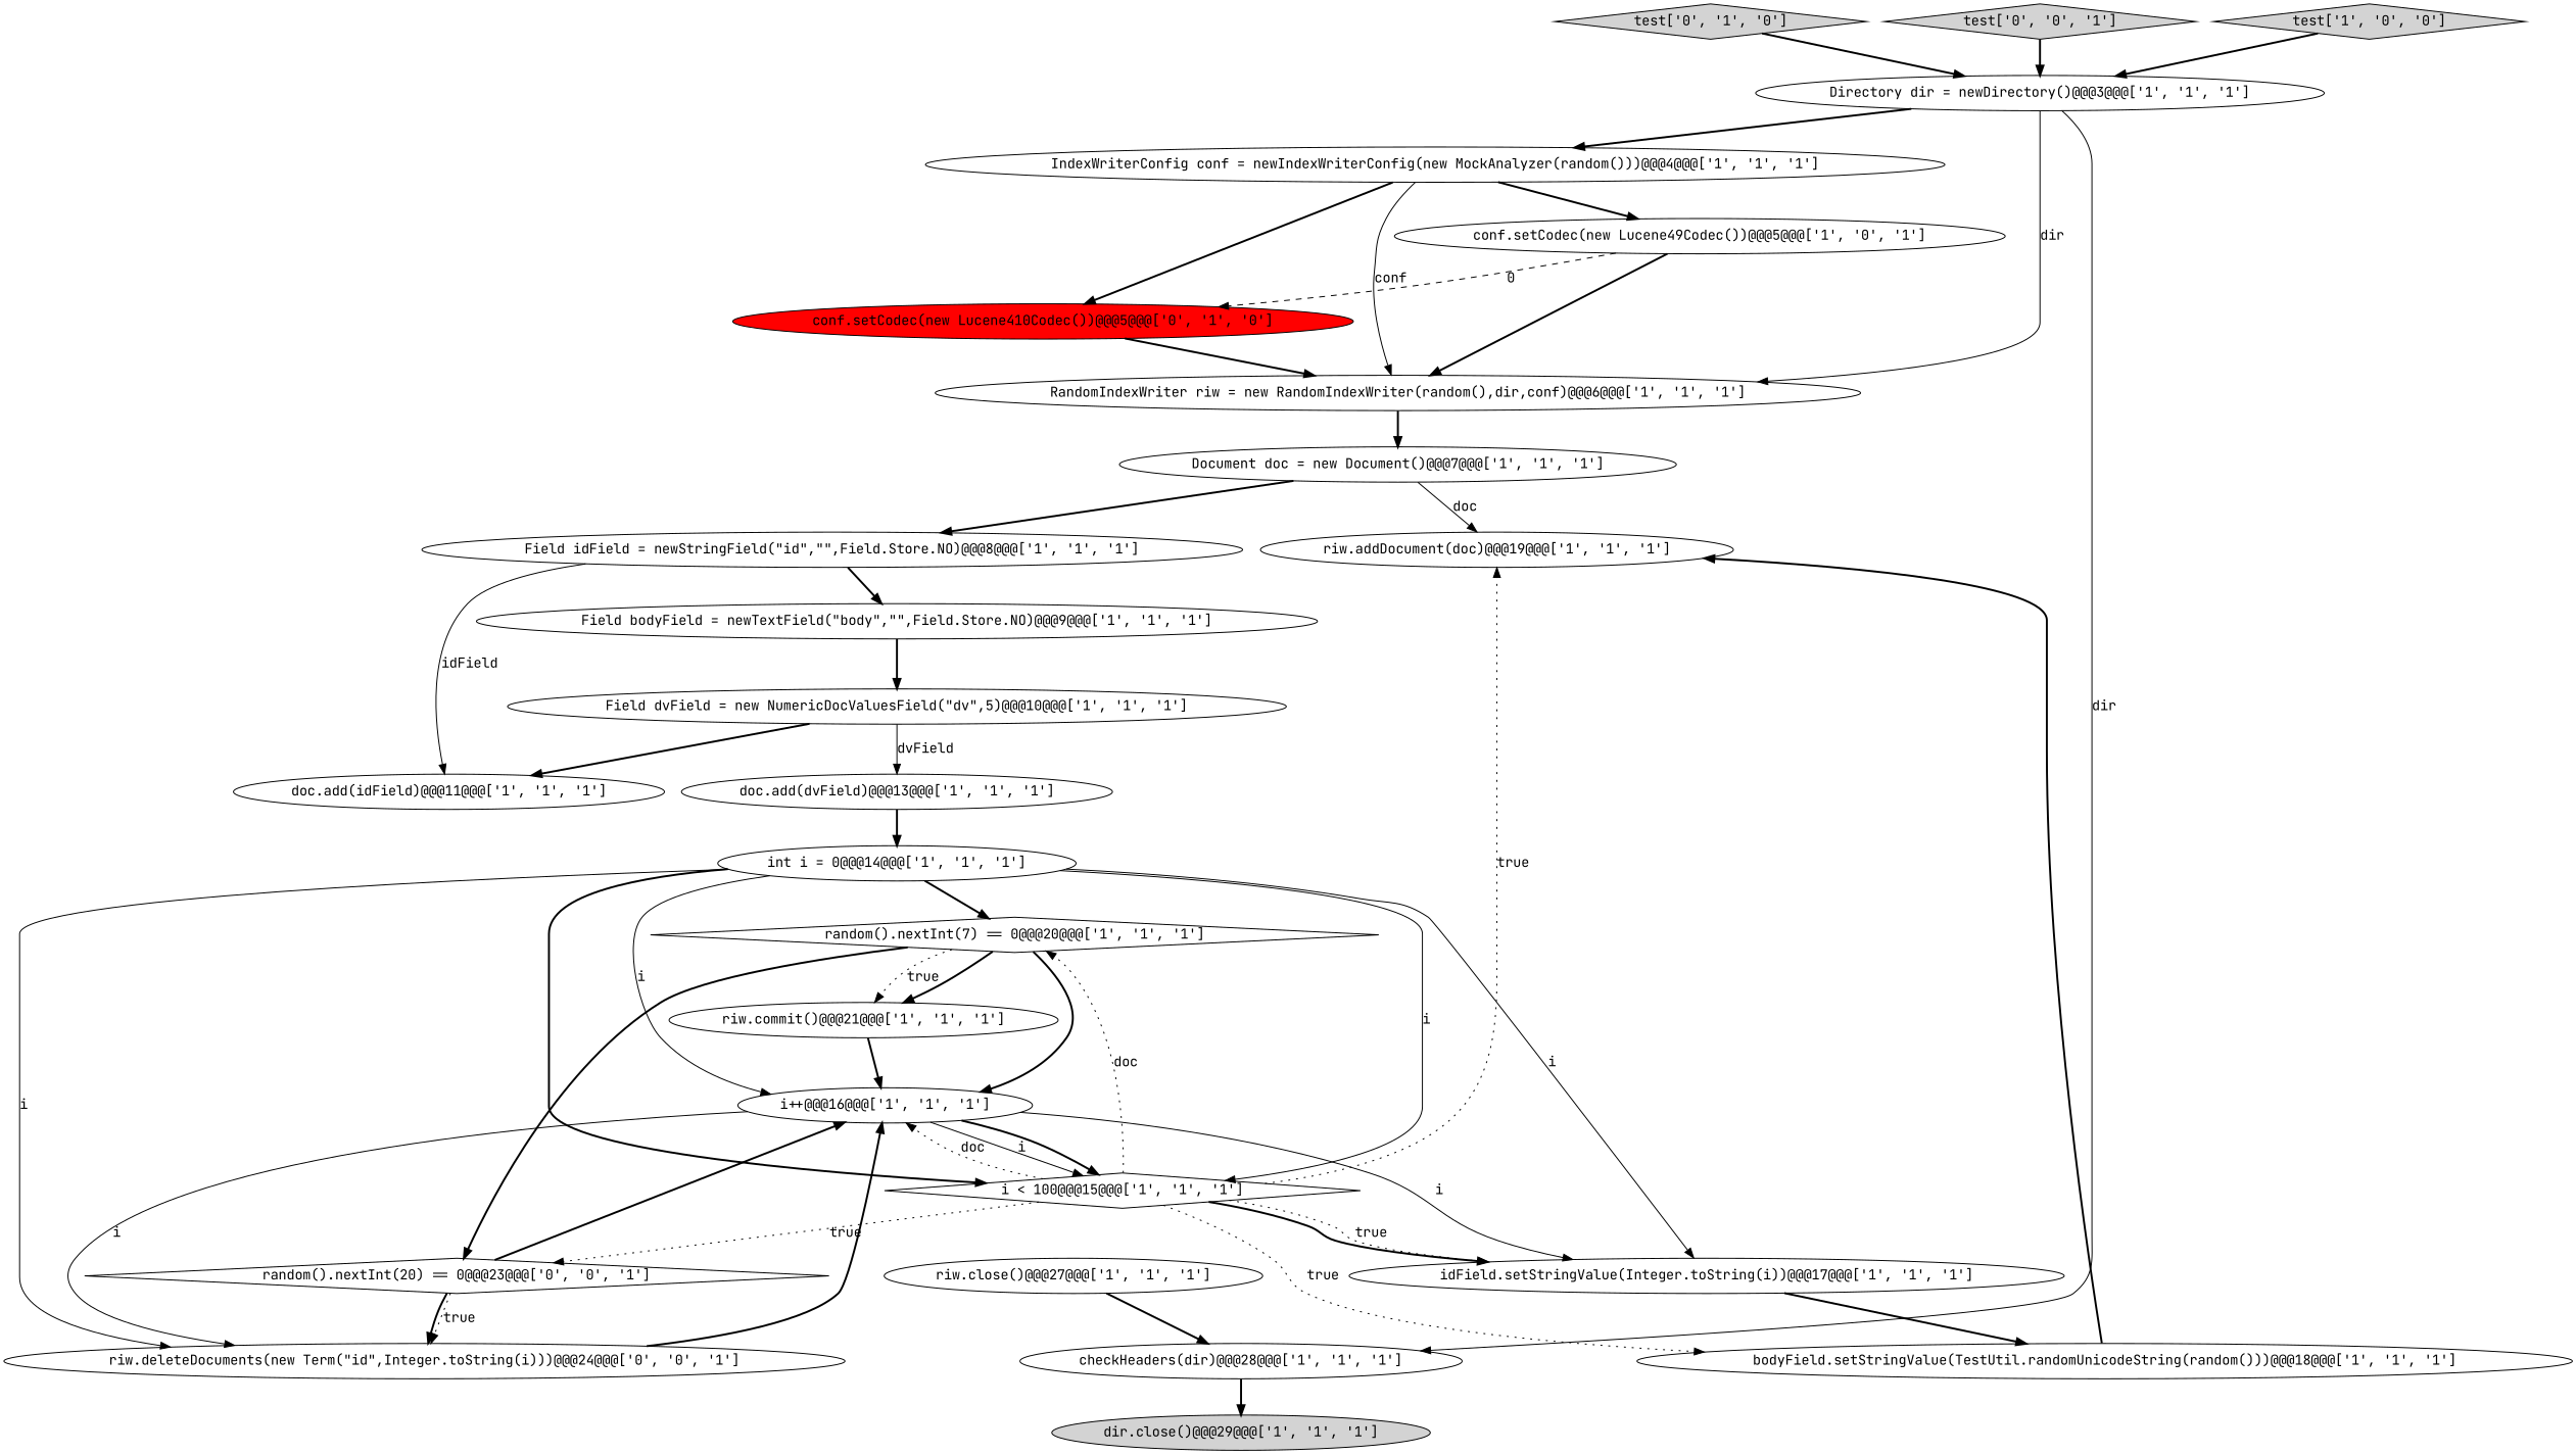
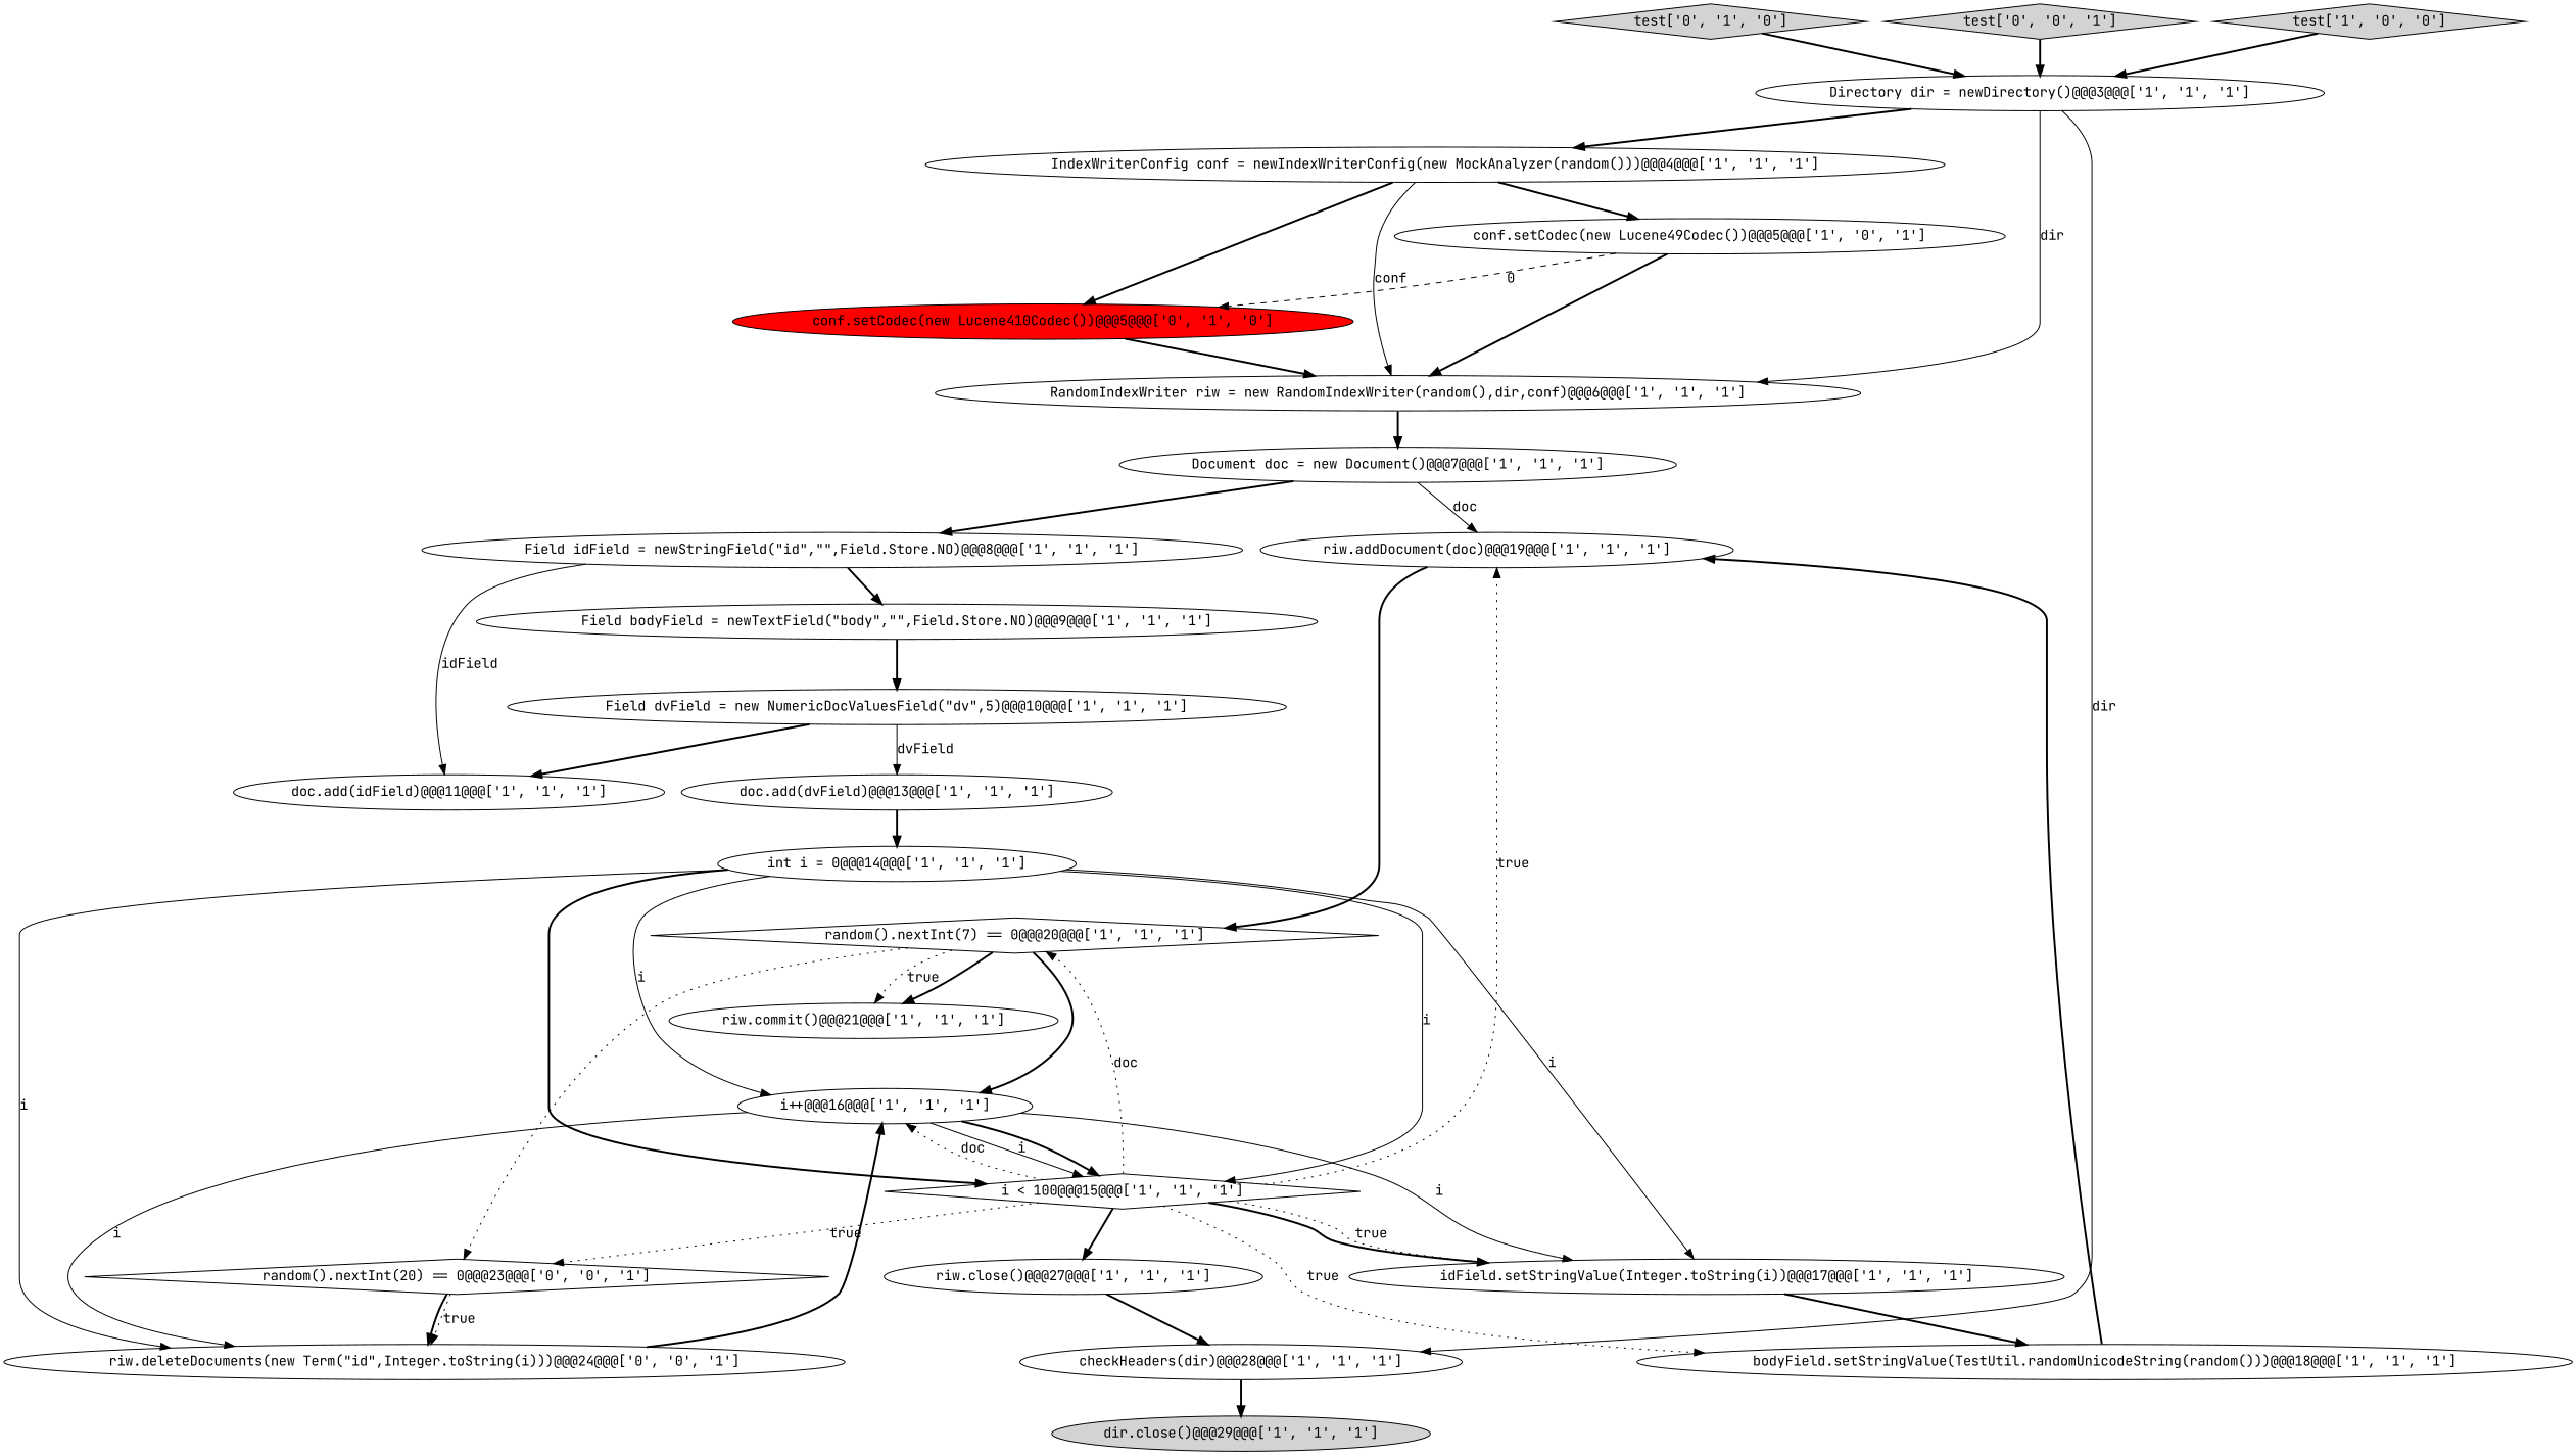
  digraph {
    fontname="JetBrains Mono"
    node [fillcolor=white fontname="JetBrains Mono" shape=ellipse style=filled]
    edge [fontname="JetBrains Mono" style=bold]
    n1 [label="riw.addDocument(doc)@@@19@@@['1', '1', '1']"]
    n2 [label="random().nextInt(7) == 0@@@20@@@['1', '1', '1']" shape=diamond]
    n3 [label="i++@@@16@@@['1', '1', '1']"]
    n4 [label="random().nextInt(20) == 0@@@23@@@['0', '0', '1']" shape=diamond]
    n5 [label="riw.commit()@@@21@@@['1', '1', '1']"]
    n6 [label="int i = 0@@@14@@@['1', '1', '1']"]
    n7 [label="idField.setStringValue(Integer.toString(i))@@@17@@@['1', '1', '1']"]
    n8 [label="i < 100@@@15@@@['1', '1', '1']" shape=diamond]
    n9 [label="riw.deleteDocuments(new Term(\"id\",Integer.toString(i)))@@@24@@@['0', '0', '1']"]
    n10 [label="bodyField.setStringValue(TestUtil.randomUnicodeString(random()))@@@18@@@['1', '1', '1']"]
    n11 [label="riw.close()@@@27@@@['1', '1', '1']"]
    n12 [label="Field bodyField = newTextField(\"body\",\"\",Field.Store.NO)@@@9@@@['1', '1', '1']"]
    n13 [label="Field dvField = new NumericDocValuesField(\"dv\",5)@@@10@@@['1', '1', '1']"]
    n14 [label="doc.add(dvField)@@@13@@@['1', '1', '1']"]
    n15 [label="doc.add(idField)@@@11@@@['1', '1', '1']"]
    n16 [label="conf.setCodec(new Lucene49Codec())@@@5@@@['1', '0', '1']"]
    n17 [fillcolor=red label="conf.setCodec(new Lucene410Codec())@@@5@@@['0', '1', '0']"]
    n18 [label="RandomIndexWriter riw = new RandomIndexWriter(random(),dir,conf)@@@6@@@['1', '1', '1']"]
    n19 [label="Document doc = new Document()@@@7@@@['1', '1', '1']"]
    n20 [label="Field idField = newStringField(\"id\",\"\",Field.Store.NO)@@@8@@@['1', '1', '1']"]
    n21 [fillcolor=lightgray label="test['0', '1', '0']" shape=diamond]
    n22 [label="Directory dir = newDirectory()@@@3@@@['1', '1', '1']"]
    n23 [label="IndexWriterConfig conf = newIndexWriterConfig(new MockAnalyzer(random()))@@@4@@@['1', '1', '1']"]
    n24 [label="checkHeaders(dir)@@@28@@@['1', '1', '1']"]
    n25 [fillcolor=lightgray label="dir.close()@@@29@@@['1', '1', '1']"]
    n26 [fillcolor=lightgray label="test['0', '0', '1']" shape=diamond]
    n27 [fillcolor=lightgray label="test['1', '0', '0']" shape=diamond]
-   n6 -> n2
+   n1 -> n2
    n2 -> n3
-   n2 -> n4
+   n2 -> n4 [style=dotted]
    n2 -> n5 [label=true style=dotted]
    n2 -> n5
    n3 -> n7 [label=i style=solid]
    n3 -> n8 [label=i style=solid]
    n3 -> n8
    n3 -> n9 [label=i style=solid]
-   n4 -> n3
    n4 -> n9
    n4 -> n9 [label=true style=dotted]
-   n5 -> n3
    n6 -> n3 [label=i style=solid]
    n6 -> n7 [label=i style=solid]
    n6 -> n8
    n6 -> n8 [label=i style=solid]
    n6 -> n9 [label=i style=solid]
    n7 -> n10
    n8 -> n1 [label=true style=dotted]
    n8 -> n2 [label=doc style=dotted]
    n8 -> n3 [label=doc style=dotted]
    n8 -> n4 [label=true style=dotted]
    n8 -> n7
    n8 -> n7 [label=true style=dotted]
    n8 -> n10 [label=true style=dotted]
+   n8 -> n11
    n9 -> n3
    n10 -> n1
    n11 -> n24
    n12 -> n13
    n13 -> n14 [label=dvField style=solid]
    n13 -> n15
    n14 -> n6
    n16 -> n17 [label=0 style=dashed]
    n16 -> n18
    n17 -> n18
    n18 -> n19
    n19 -> n1 [label=doc style=solid]
    n19 -> n20
    n20 -> n12
    n20 -> n15 [label=idField style=solid]
    n21 -> n22
    n22 -> n18 [label=dir style=solid]
    n22 -> n23
    n22 -> n24 [label=dir style=solid]
    n23 -> n16
    n23 -> n17
    n23 -> n18 [label=conf style=solid]
    n24 -> n25
    n26 -> n22
    n27 -> n22
  }
